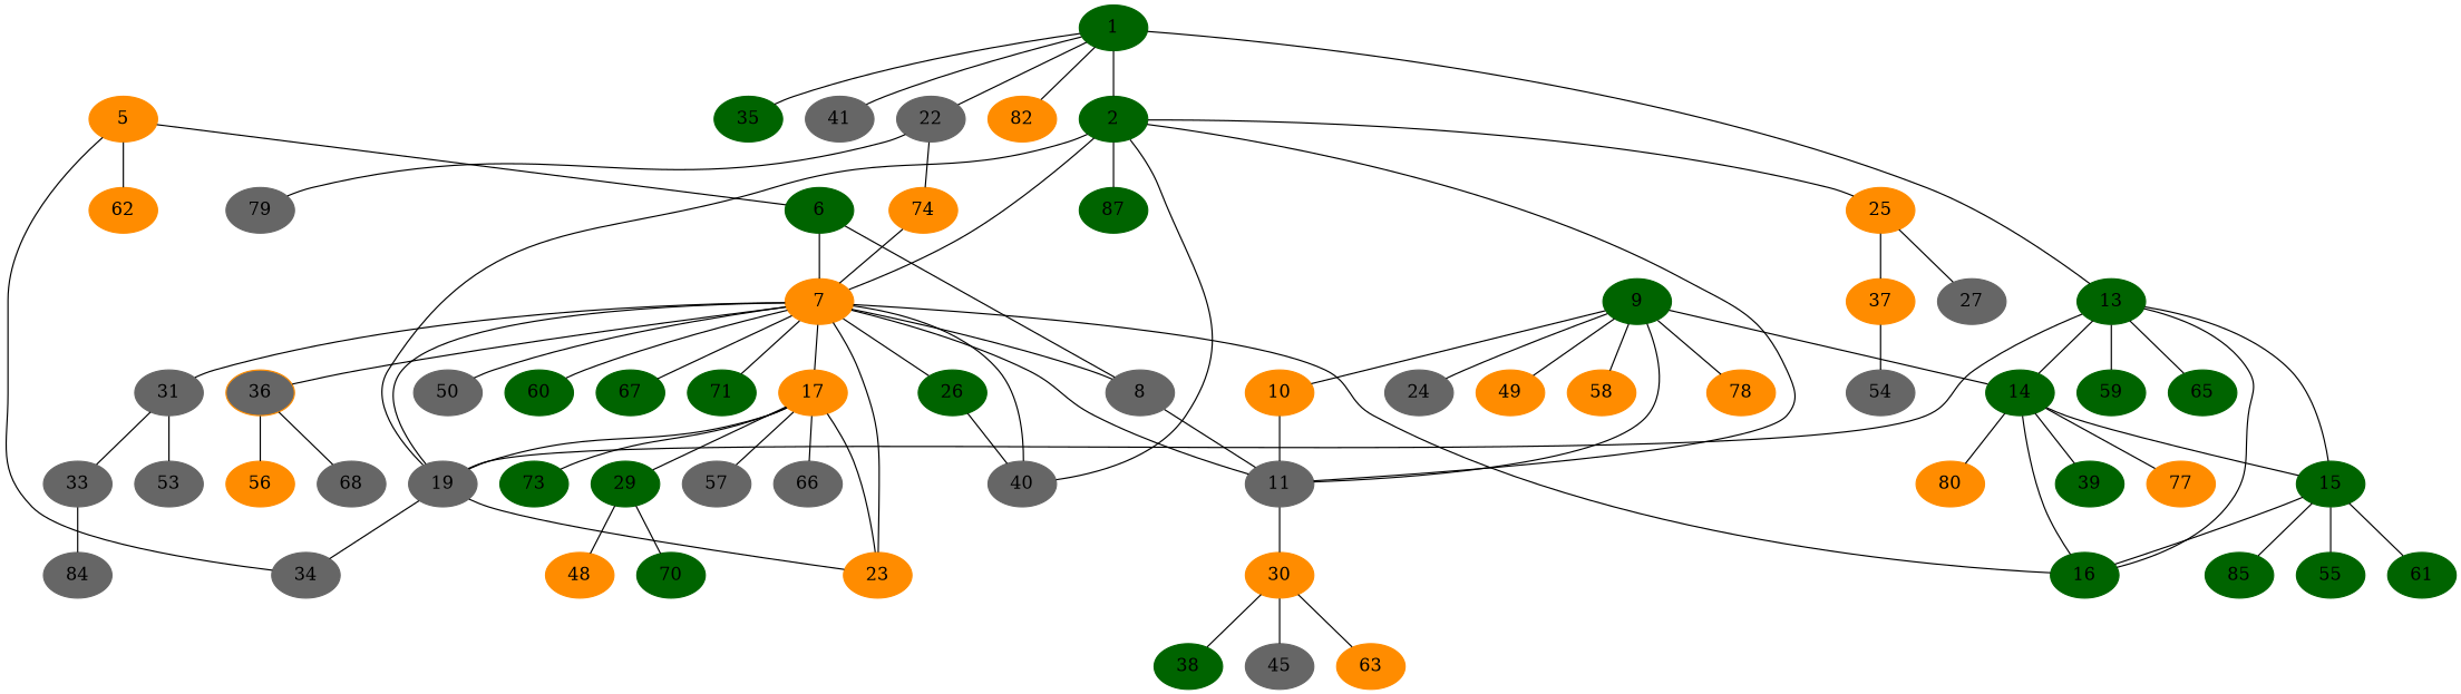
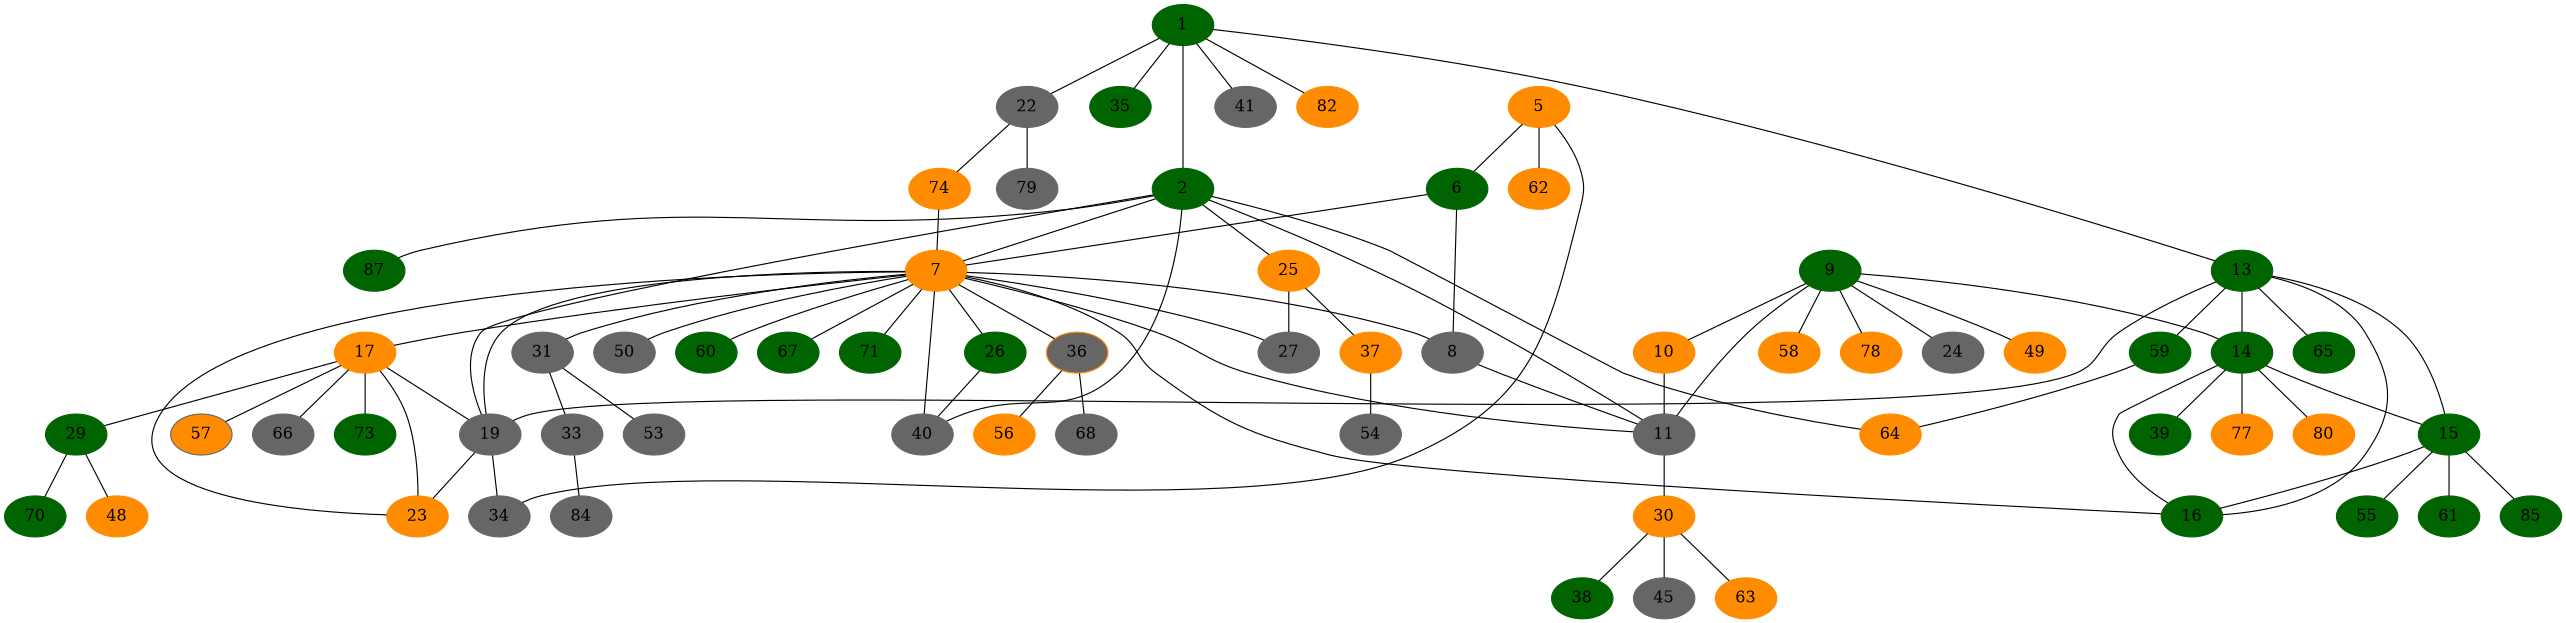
  graph {
    node [color=darkgreen style=filled]
    1 [super="+4"]
    2 [super="+3"]
    13 [super="+28"]
    22 [color=gray40 super="+52"]
    35
    41 [color=gray40]
    82 [color=darkorange]
    7 [color=darkorange super="+18"]
    11 [color=gray40 super="+12"]
    19 [color=gray40]
    25 [color=darkorange]
    40 [color=gray40 super="+83"]
+   64 [color=darkorange]
    87
    16 [super="+23"]
    14 [super="+32"]
    15 [super="+42"]
    59
    65
    74 [color=darkorange]
    79 [color=gray40]
    8 [color=gray40]
    17 [color=darkorange super="+75"]
    n24 [color=darkorange label=23 super="+21"]
    26
    27 [color=gray40 super="+51"]
    31 [color=gray40 super="+47"]
    36 [color=darkorange fillcolor=gray40 super="+43"]
    50 [color=gray40]
    60
    67
    71
    30 [color=darkorange]
    34 [color=gray40 super="+76"]
    37 [color=darkorange super="+89"]
    5 [color=darkorange super="+44"]
    6 [super="+86"]
    62 [color=darkorange]
    29 [super="+90"]
-   57 [color=gray40]
+   57 [color=gray40 fillcolor=darkorange]
    66 [color=gray40]
    73
    33 [color=gray40]
    53 [color=gray40]
    56 [color=darkorange]
    68 [color=gray40]
    9 [super="+69"]
    10 [color=darkorange super="+88"]
    24 [color=gray40]
    49 [color=darkorange]
    58 [color=darkorange]
    78 [color=darkorange super="+81"]
    39
    n54 [color=darkorange label=77]
    80 [color=darkorange]
    38 [super="+77"]
    45 [color=gray40]
    63 [color=darkorange]
    55
    61
    85
    48 [color=darkorange]
    70
    54 [color=gray40]
    84 [color=gray40]
    1 -- 2 [weight=4]
    1 -- 13
    1 -- 22
    1 -- 35
    1 -- 41
    1 -- 82
    2 -- 7
    2 -- 11
    2 -- 19
    2 -- 25
    2 -- 40
+   2 -- 64
    2 -- 87
    13 -- 19
    13 -- 16
    13 -- 14
    13 -- 15
    13 -- 59
    13 -- 65
    22 -- 74
    22 -- 79
    7 -- 11
    7 -- 19
    7 -- 40
    7 -- 16
    7 -- 8
    7 -- 17
    7 -- n24
    7 -- 26
+   7 -- 27
    7 -- 31
    7 -- 36
    7 -- 50
    7 -- 60
    7 -- 67
    7 -- 71
    11 -- 30
    19 -- n24
    19 -- 34
    25 -- 27
    25 -- 37
    14 -- 16
    14 -- 15
    14 -- 39
    14 -- n54
    14 -- 80
    15 -- 16
    15 -- 55
    15 -- 61
    15 -- 85
+   59 -- 64
    74 -- 7
    8 -- 11
    17 -- 19
    17 -- n24
    17 -- 29
    17 -- 57
    17 -- 66
    17 -- 73
    26 -- 40
    31 -- 33
    31 -- 53
    36 -- 56
    36 -- 68
    30 -- 38
    30 -- 45
    30 -- 63
    37 -- 54
    5 -- 34
    5 -- 6
    5 -- 62
    6 -- 7
    6 -- 8
    29 -- 48
    29 -- 70
    33 -- 84
    9 -- 11 [weight=2]
    9 -- 14
    9 -- 10
    9 -- 24
    9 -- 49
    9 -- 58
    9 -- 78
    10 -- 11 [weight=2]
  }
